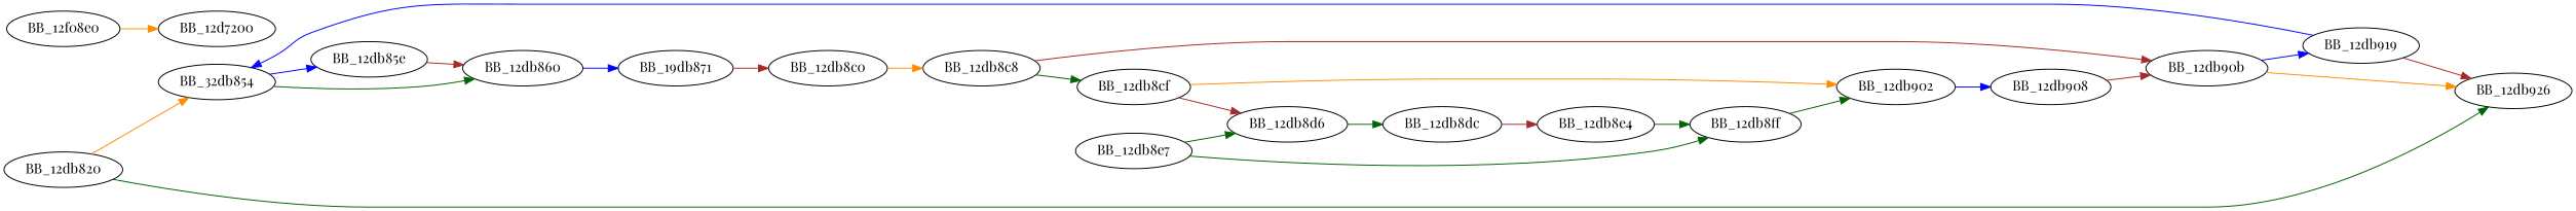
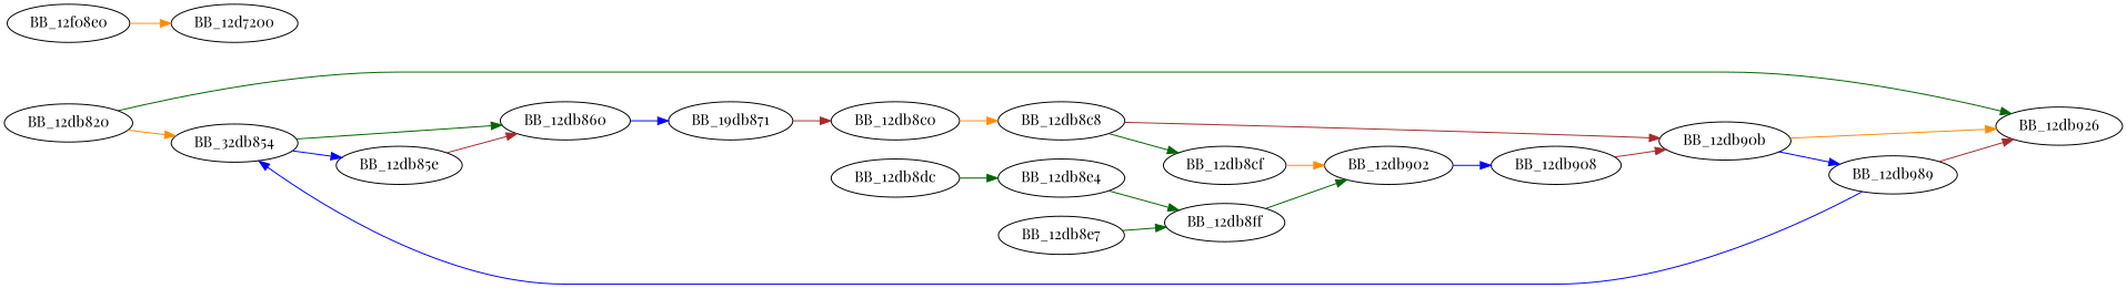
  digraph {
    fontname="Playfair Display"
    rankdir=LR
    node [fontname="Playfair Display"]
    edge [color=darkgreen fontname="Playfair Display"]
    n1 [label=BB_32db854]
    BB_12db820
    BB_12db926
    BB_12db85e
    BB_12db860
    n6 [label=BB_19db871]
    BB_12db8c0
    BB_12db8c8
    BB_12db8cf
    BB_12db90b
-   BB_12db8d6
    BB_12db902
-   BB_12db919
+   BB_12db919 [label=BB_12db989]
    BB_12db8dc
    BB_12db908
    BB_12db8e4
    BB_12db8e7
    BB_12db8ff
    BB_12f08e0
    BB_12d7200
    n1 -> BB_12db85e [color=blue]
    n1 -> BB_12db860
    BB_12db820 -> n1 [color=darkorange]
    BB_12db820 -> BB_12db926
    BB_12db85e -> BB_12db860 [color=brown]
    BB_12db860 -> n6 [color=blue]
    n6 -> BB_12db8c0 [color=brown]
    BB_12db8c0 -> BB_12db8c8 [color=darkorange]
    BB_12db8c8 -> BB_12db8cf
    BB_12db8c8 -> BB_12db90b [color=brown]
-   BB_12db8cf -> BB_12db8d6 [color=brown]
    BB_12db8cf -> BB_12db902 [color=darkorange]
    BB_12db90b -> BB_12db926 [color=darkorange]
    BB_12db90b -> BB_12db919 [color=blue]
-   BB_12db8d6 -> BB_12db8dc
    BB_12db902 -> BB_12db908 [color=blue]
    BB_12db919 -> n1 [color=blue]
    BB_12db919 -> BB_12db926 [color=brown]
-   BB_12db8dc -> BB_12db8e4 [color=brown]
+   BB_12db8dc -> BB_12db8e4
    BB_12db908 -> BB_12db90b [color=brown]
    BB_12db8e4 -> BB_12db8ff
-   BB_12db8e7 -> BB_12db8d6
    BB_12db8e7 -> BB_12db8ff
    BB_12db8ff -> BB_12db902
    BB_12f08e0 -> BB_12d7200 [color=darkorange]
  }
